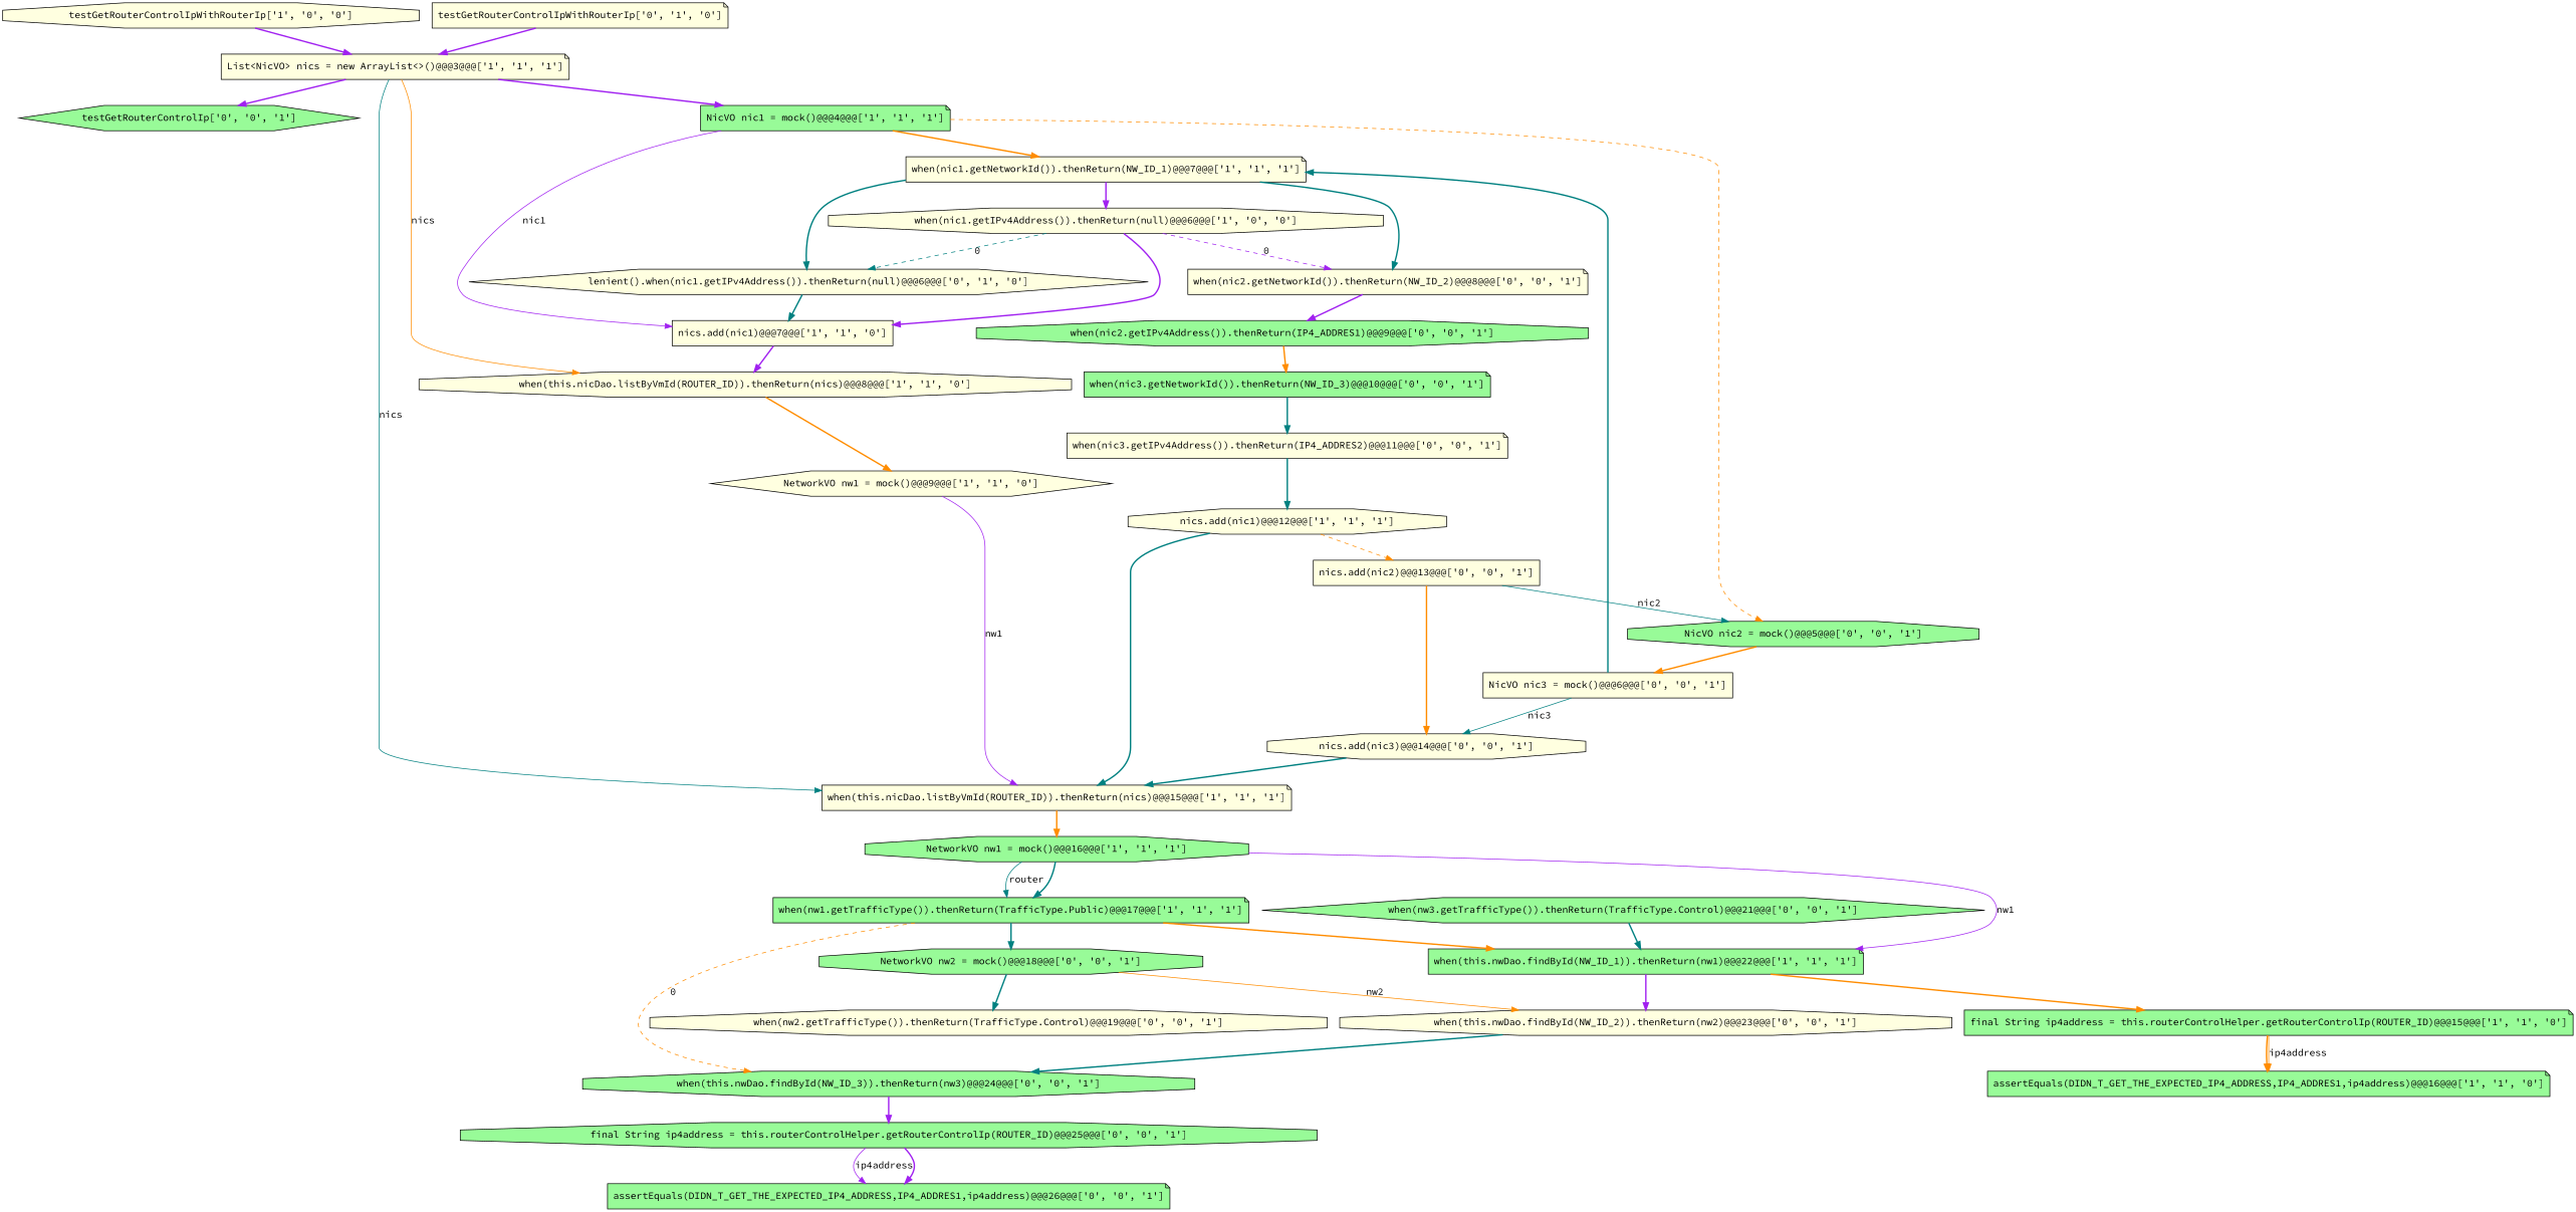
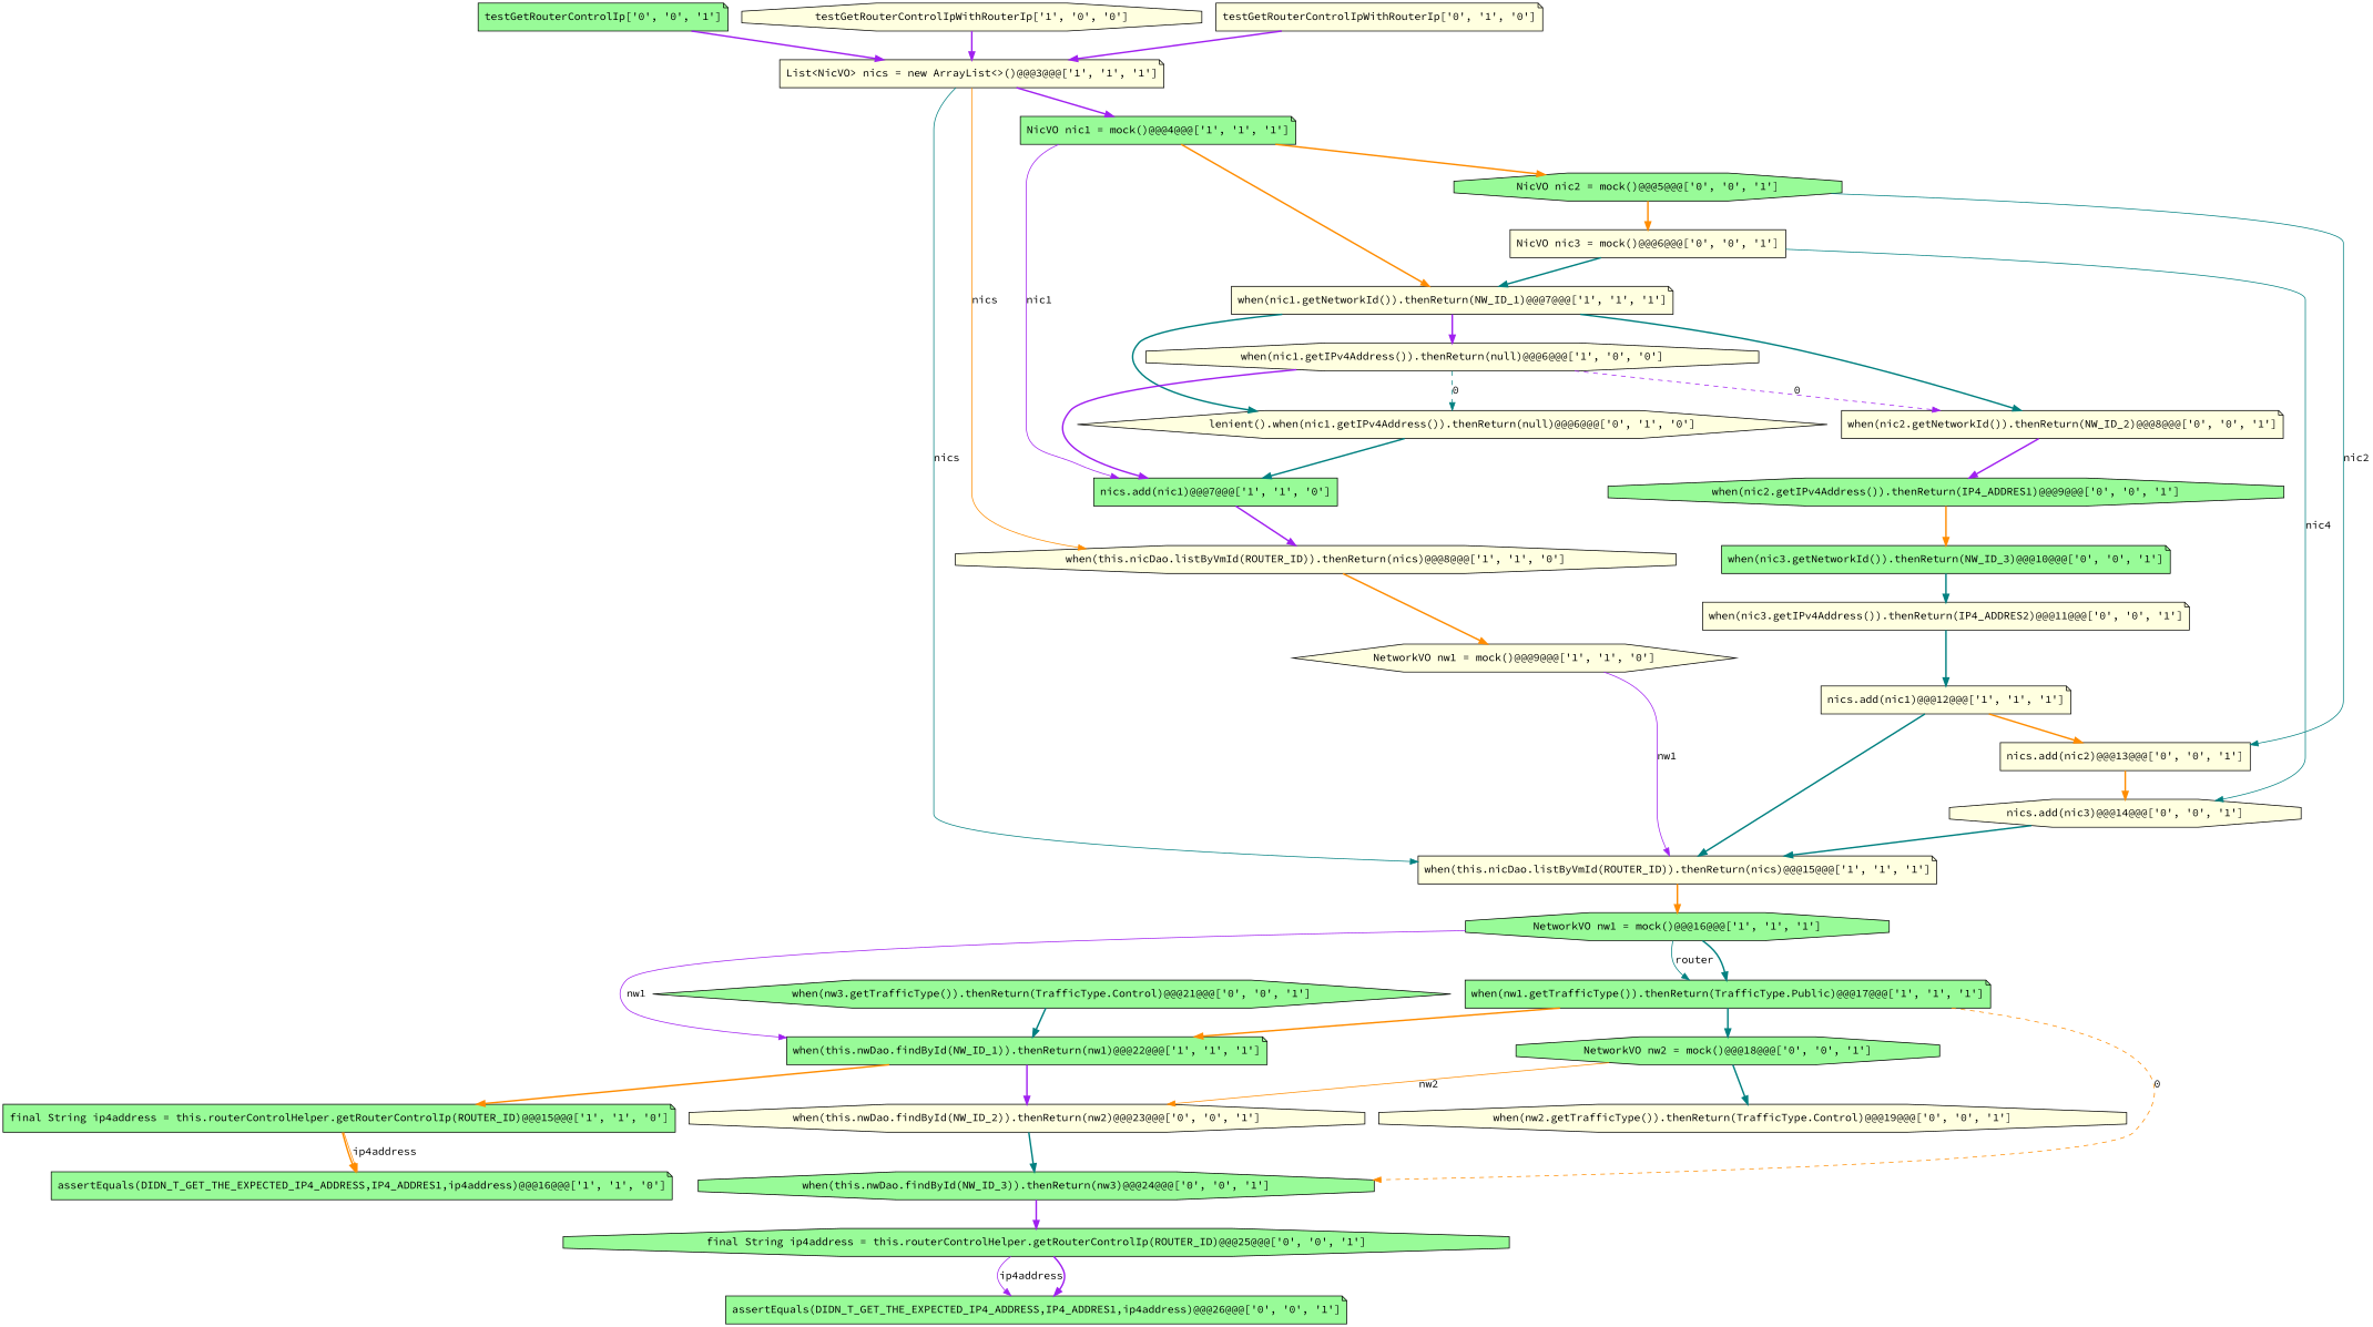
  digraph {
    fontname="Source Code Pro"
    node [fillcolor=lightyellow fontname="Source Code Pro" shape=note style=filled]
    edge [color=teal fontname="Source Code Pro" style=bold]
-   n1 [fillcolor=palegreen label="testGetRouterControlIp['0', '0', '1']" shape=hexagon]
+   n1 [fillcolor=palegreen label="testGetRouterControlIp['0', '0', '1']"]
    n2 [label="List<NicVO> nics = new ArrayList<>()@@@3@@@['1', '1', '1']"]
    n3 [label="when(this.nicDao.listByVmId(ROUTER_ID)).thenReturn(nics)@@@15@@@['1', '1', '1']"]
    n4 [label="when(this.nicDao.listByVmId(ROUTER_ID)).thenReturn(nics)@@@8@@@['1', '1', '0']" shape=octagon]
    n5 [fillcolor=palegreen label="NicVO nic1 = mock()@@@4@@@['1', '1', '1']"]
    n6 [fillcolor=palegreen label="final String ip4address = this.routerControlHelper.getRouterControlIp(ROUTER_ID)@@@25@@@['0', '0', '1']" shape=octagon]
    n7 [fillcolor=palegreen label="assertEquals(DIDN_T_GET_THE_EXPECTED_IP4_ADDRESS,IP4_ADDRES1,ip4address)@@@26@@@['0', '0', '1']"]
    n8 [label="when(nw2.getTrafficType()).thenReturn(TrafficType.Control)@@@19@@@['0', '0', '1']" shape=octagon]
    n9 [label="when(nic1.getNetworkId()).thenReturn(NW_ID_1)@@@7@@@['1', '1', '1']"]
    n10 [label="when(nic1.getIPv4Address()).thenReturn(null)@@@6@@@['1', '0', '0']" shape=octagon]
    n11 [label="when(nic2.getNetworkId()).thenReturn(NW_ID_2)@@@8@@@['0', '0', '1']"]
    n12 [label="lenient().when(nic1.getIPv4Address()).thenReturn(null)@@@6@@@['0', '1', '0']" shape=hexagon]
-   n13 [label="nics.add(nic1)@@@7@@@['1', '1', '0']" shape=box]
+   n13 [fillcolor=palegreen label="nics.add(nic1)@@@7@@@['1', '1', '0']" shape=box]
    n14 [fillcolor=palegreen label="when(nic2.getIPv4Address()).thenReturn(IP4_ADDRES1)@@@9@@@['0', '0', '1']" shape=octagon]
    n15 [fillcolor=palegreen label="when(nic3.getNetworkId()).thenReturn(NW_ID_3)@@@10@@@['0', '0', '1']"]
    n16 [label="when(nic3.getIPv4Address()).thenReturn(IP4_ADDRES2)@@@11@@@['0', '0', '1']"]
    n17 [fillcolor=palegreen label="when(nw3.getTrafficType()).thenReturn(TrafficType.Control)@@@21@@@['0', '0', '1']" shape=hexagon]
    n18 [fillcolor=palegreen label="when(this.nwDao.findById(NW_ID_1)).thenReturn(nw1)@@@22@@@['1', '1', '1']"]
    n19 [fillcolor=palegreen label="when(this.nwDao.findById(NW_ID_3)).thenReturn(nw3)@@@24@@@['0', '0', '1']" shape=octagon]
    n20 [fillcolor=palegreen label="assertEquals(DIDN_T_GET_THE_EXPECTED_IP4_ADDRESS,IP4_ADDRES1,ip4address)@@@16@@@['1', '1', '0']"]
    n21 [label="when(this.nwDao.findById(NW_ID_2)).thenReturn(nw2)@@@23@@@['0', '0', '1']" shape=octagon]
    n22 [fillcolor=palegreen label="NetworkVO nw2 = mock()@@@18@@@['0', '0', '1']" shape=octagon]
    n23 [fillcolor=palegreen label="NicVO nic2 = mock()@@@5@@@['0', '0', '1']" shape=octagon]
    n24 [label="nics.add(nic2)@@@13@@@['0', '0', '1']" shape=box]
    n25 [label="NicVO nic3 = mock()@@@6@@@['0', '0', '1']" shape=box]
    n26 [label="nics.add(nic3)@@@14@@@['0', '0', '1']" shape=octagon]
    n27 [label="NetworkVO nw1 = mock()@@@9@@@['1', '1', '0']" shape=hexagon]
    n28 [fillcolor=palegreen label="NetworkVO nw1 = mock()@@@16@@@['1', '1', '1']" shape=octagon]
-   n29 [label="nics.add(nic1)@@@12@@@['1', '1', '1']" shape=octagon]
+   n29 [label="nics.add(nic1)@@@12@@@['1', '1', '1']"]
    n30 [fillcolor=palegreen label="final String ip4address = this.routerControlHelper.getRouterControlIp(ROUTER_ID)@@@15@@@['1', '1', '0']"]
    n31 [fillcolor=palegreen label="when(nw1.getTrafficType()).thenReturn(TrafficType.Public)@@@17@@@['1', '1', '1']"]
    n32 [label="testGetRouterControlIpWithRouterIp['1', '0', '0']" shape=octagon]
    n33 [label="testGetRouterControlIpWithRouterIp['0', '1', '0']"]
-   n2 -> n1 [color=purple]
+   n1 -> n2 [color=purple]
    n2 -> n3 [label=nics style=solid]
    n2 -> n4 [color=darkorange label=nics style=solid]
    n2 -> n5 [color=purple]
    n3 -> n28 [color=darkorange]
    n4 -> n27 [color=darkorange]
    n5 -> n9 [color=darkorange]
    n5 -> n13 [color=purple label=nic1 style=solid]
-   n5 -> n23 [color=darkorange style=dashed]
+   n5 -> n23 [color=darkorange]
    n6 -> n7 [color=purple label=ip4address style=solid]
    n6 -> n7 [color=purple]
    n9 -> n10 [color=purple]
    n9 -> n11
    n9 -> n12
    n10 -> n11 [color=purple label=0 style=dashed]
    n10 -> n12 [label=0 style=dashed]
    n10 -> n13 [color=purple]
    n11 -> n14 [color=purple]
    n12 -> n13
    n13 -> n4 [color=purple]
    n14 -> n15 [color=darkorange]
    n15 -> n16
    n16 -> n29
    n17 -> n18
    n18 -> n21 [color=purple]
    n18 -> n30 [color=darkorange]
    n19 -> n6 [color=purple]
    n21 -> n19
    n22 -> n8
    n22 -> n21 [color=darkorange label=nw2 style=solid]
-   n24 -> n23 [label=nic2 style=solid]
+   n23 -> n24 [label=nic2 style=solid]
    n23 -> n25 [color=darkorange]
    n24 -> n26 [color=darkorange]
    n25 -> n9
-   n25 -> n26 [label=nic3 style=solid]
+   n25 -> n26 [label=nic4 style=solid]
    n26 -> n3
    n27 -> n3 [color=purple label=nw1 style=solid]
    n28 -> n18 [color=purple label=nw1 style=solid]
    n28 -> n31
    n28 -> n31 [label=router style=solid]
    n29 -> n3
-   n29 -> n24 [color=darkorange style=dashed]
+   n29 -> n24 [color=darkorange]
    n30 -> n20 [color=darkorange]
    n30 -> n20 [color=darkorange label=ip4address style=solid]
    n31 -> n18 [color=darkorange]
    n31 -> n19 [color=darkorange label=0 style=dashed]
    n31 -> n22
    n32 -> n2 [color=purple]
    n33 -> n2 [color=purple]
  }
